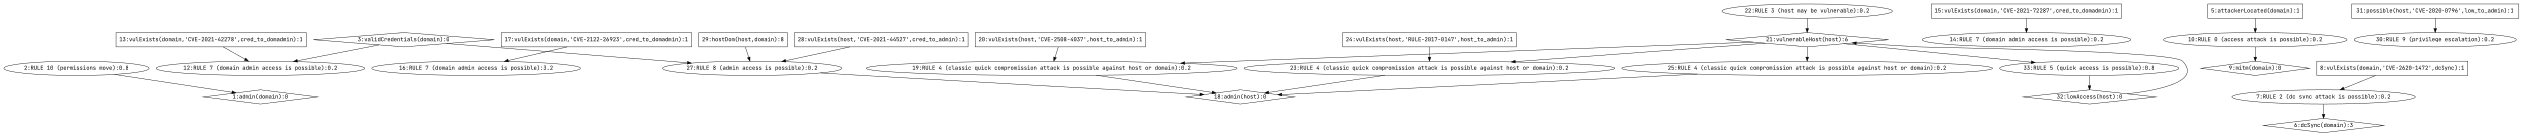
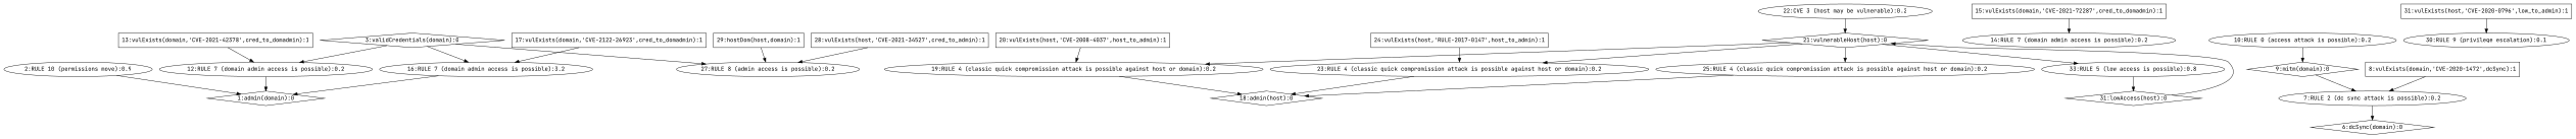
  digraph {
    fontname="JetBrains Mono"
    node [fontname="JetBrains Mono" shape=ellipse]
    edge [fontname="JetBrains Mono"]
    n1 [label="1:admin(domain):0" shape=diamond]
-   n2 [label="2:RULE 10 (permissions move):0.8"]
+   n2 [label="2:RULE 10 (permissions move):0.9"]
    n3 [label="3:validCredentials(domain):0" shape=diamond]
    n4 [label="12:RULE 7 (domain admin access is possible):0.2"]
    n5 [label="16:RULE 7 (domain admin access is possible):3.2"]
    n6 [label="27:RULE 8 (admin access is possible):0.2"]
    n7 [label="14:RULE 7 (domain admin access is possible):0.2"]
    n8 [label="18:admin(host):0" shape=diamond]
-   n9 [label="5:attackerLocated(domain):1" shape=box]
    n10 [label="10:RULE 0 (access attack is possible):0.2"]
    n11 [label="9:mitm(domain):0" shape=diamond]
-   n12 [label="22:RULE 3 (host may be vulnerable):0.2"]
-   n13 [label="21:vulnerableHost(host):6" shape=diamond]
-   n14 [label="6:dcSync(domain):3" shape=diamond]
+   n12 [label="22:CVE 3 (host may be vulnerable):0.2"]
+   n13 [label="21:vulnerableHost(host):0" shape=diamond]
+   n14 [label="6:dcSync(domain):0" shape=diamond]
    n15 [label="7:RULE 2 (dc sync attack is possible):0.2"]
-   n16 [label="8:vulExists(domain,'CVE-2620-1472',dcSync):1" shape=box]
-   n17 [label="13:vulExists(domain,'CVE-2021-42278',cred_to_domadmin):1" shape=box]
+   n16 [label="8:vulExists(domain,'CVE-2020-1472',dcSync):1" shape=box]
+   n17 [label="13:vulExists(domain,'CVE-2021-42378',cred_to_domadmin):1" shape=box]
    n18 [label="15:vulExists(domain,'CVE-2021-72287',cred_to_domadmin):1" shape=box]
    n19 [label="17:vulExists(domain,'CVE-2122-26923',cred_to_domadmin):1" shape=box]
    n20 [label="19:RULE 4 (classic quick compromission attack is possible against host or domain):0.2"]
-   n21 [label="20:vulExists(host,'CVE-2508-4037',host_to_admin):1" shape=box]
+   n21 [label="20:vulExists(host,'CVE-2008-4037',host_to_admin):1" shape=box]
    n22 [label="23:RULE 4 (classic quick compromission attack is possible against host or domain):0.2"]
    n23 [label="25:RULE 4 (classic quick compromission attack is possible against host or domain):0.2"]
-   n24 [label="33:RULE 5 (quick access is possible):0.8"]
-   n25 [label="32:lowAccess(host):0" shape=diamond]
+   n24 [label="33:RULE 5 (low access is possible):0.8"]
+   n25 [label="31:lowAccess(host):0" shape=diamond]
    n26 [label="24:vulExists(host,'RULE-2017-0147',host_to_admin):1" shape=box]
-   n27 [label="28:vulExists(host,'CVE-2021-44527',cred_to_admin):1" shape=box]
-   n28 [label="29:hostDom(host,domain):8" shape=box]
-   n29 [label="30:RULE 9 (privilege escalation):0.2"]
-   n30 [label="31:possible(host,'CVE-2020-0796',low_to_admin):1" shape=box]
+   n27 [label="28:vulExists(host,'CVE-2021-34527',cred_to_admin):1" shape=box]
+   n28 [label="29:hostDom(host,domain):1" shape=box]
+   n29 [label="30:RULE 9 (privilege escalation):0.1"]
+   n30 [label="31:vulExists(host,'CVE-2020-0796',low_to_admin):1" shape=box]
    n2 -> n1
    n3 -> n4
+   n3 -> n5
    n3 -> n6
-   n6 -> n8
-   n9 -> n10
+   n4 -> n1
+   n5 -> n1
    n10 -> n11
+   n11 -> n15
    n12 -> n13
    n13 -> n20
    n13 -> n22
    n13 -> n23
    n13 -> n24
    n15 -> n14
    n16 -> n15
    n17 -> n4
    n18 -> n7
    n19 -> n5
    n20 -> n8
    n21 -> n20
    n22 -> n8
    n23 -> n8
    n24 -> n25
    n25 -> n13
    n26 -> n22
    n27 -> n6
    n28 -> n6
    n30 -> n29
  }
